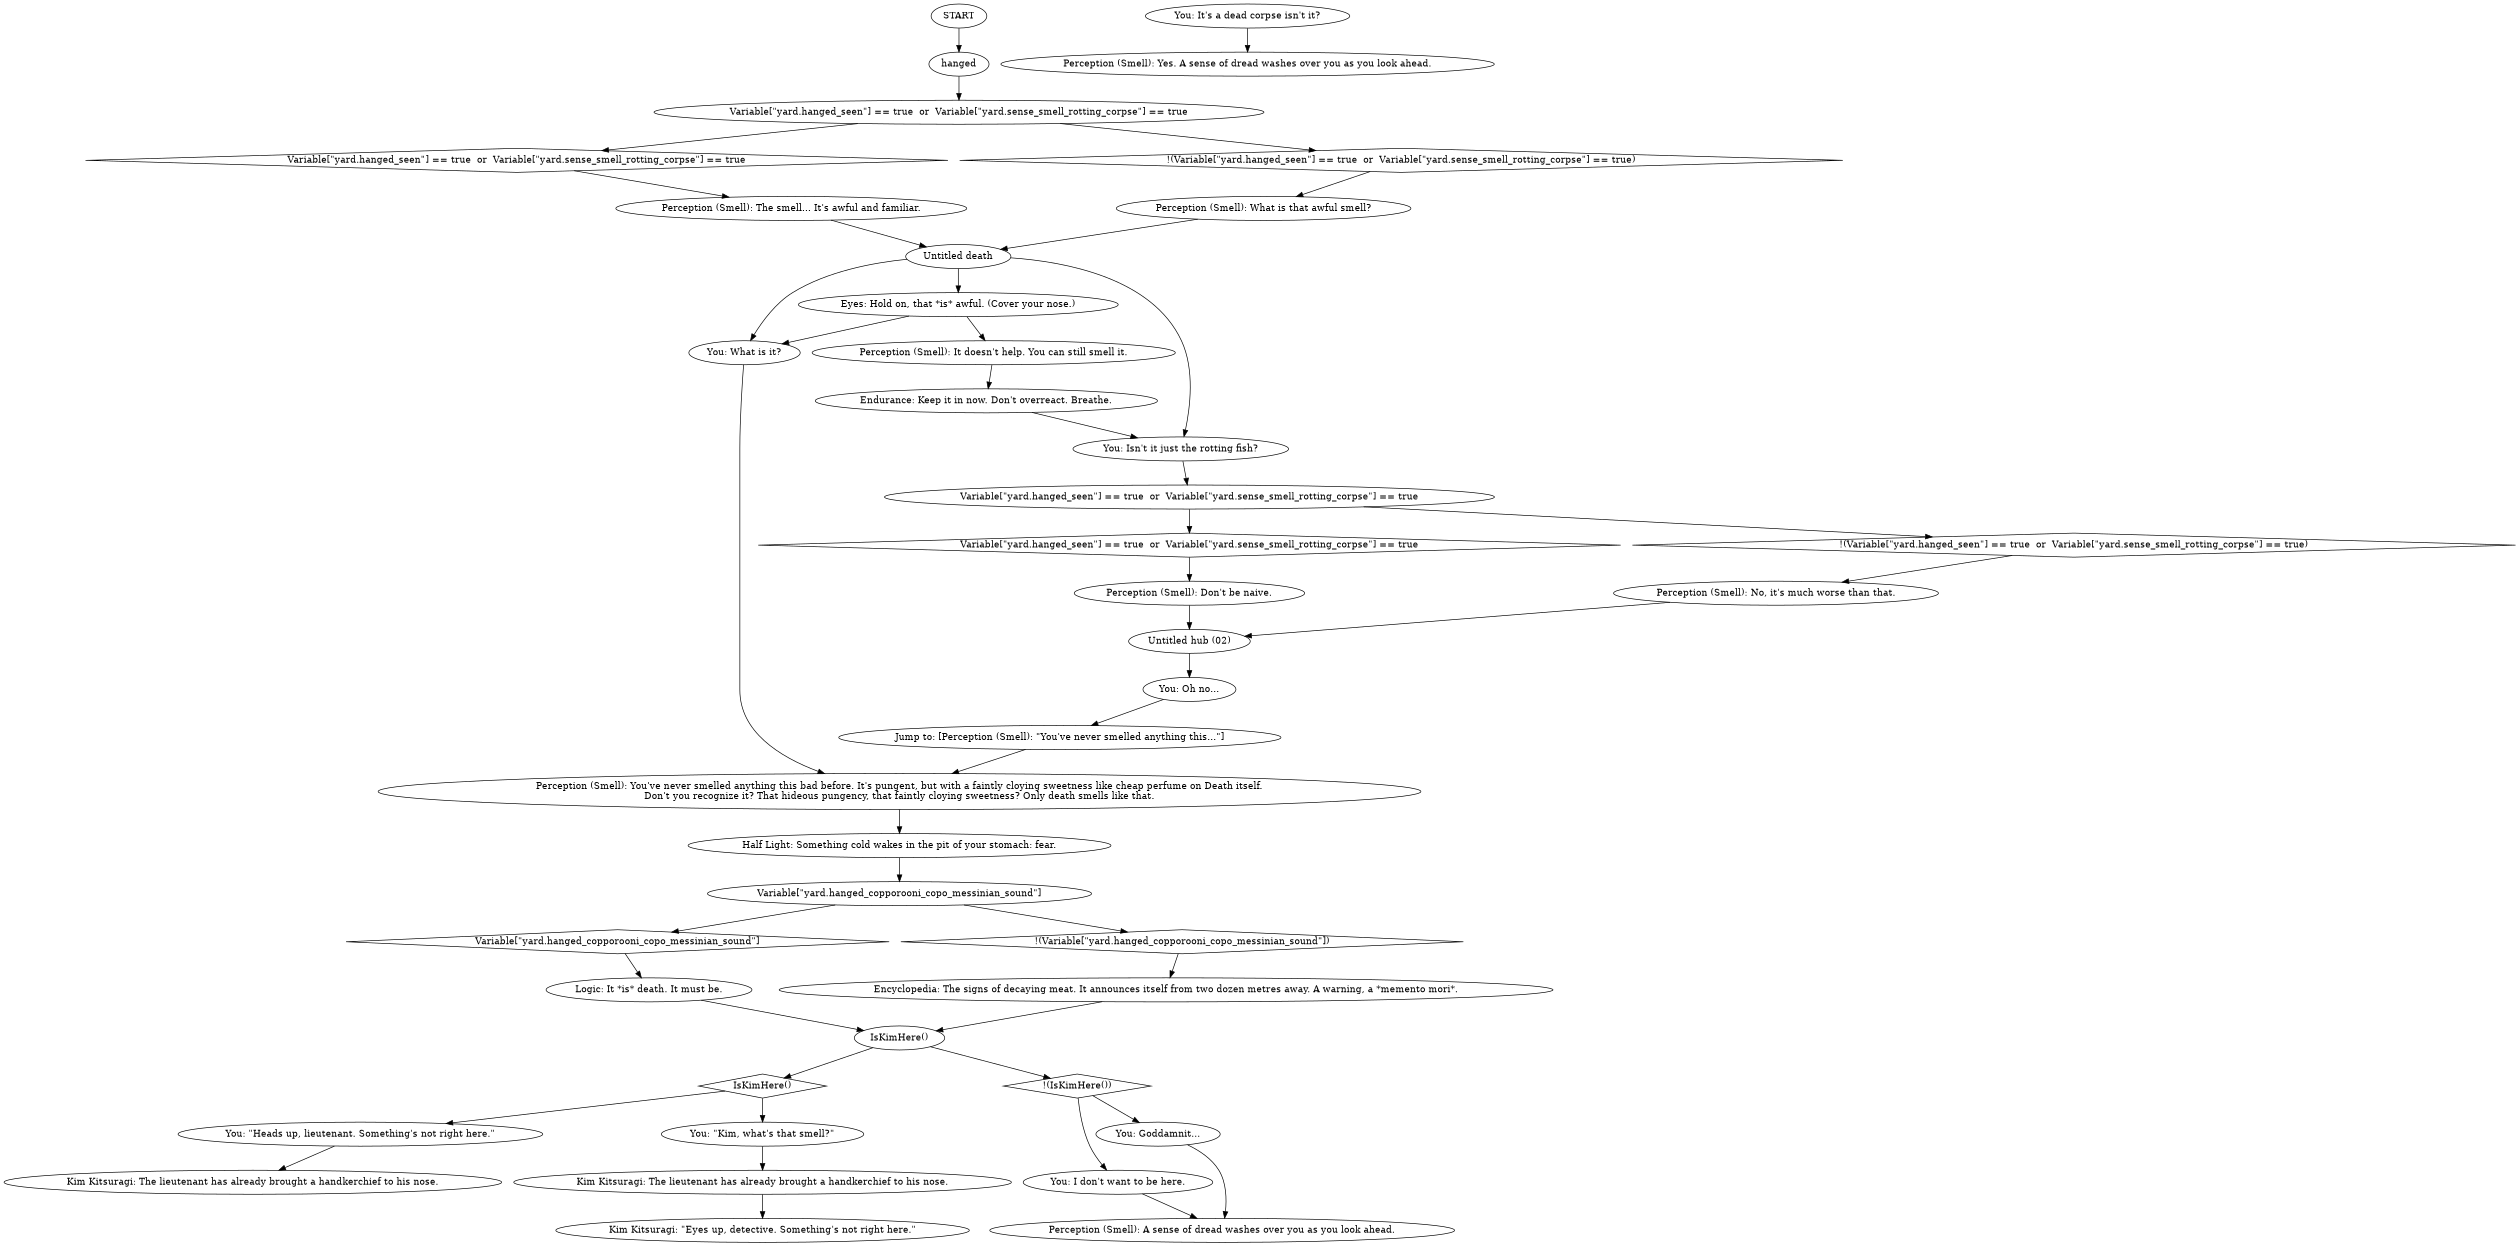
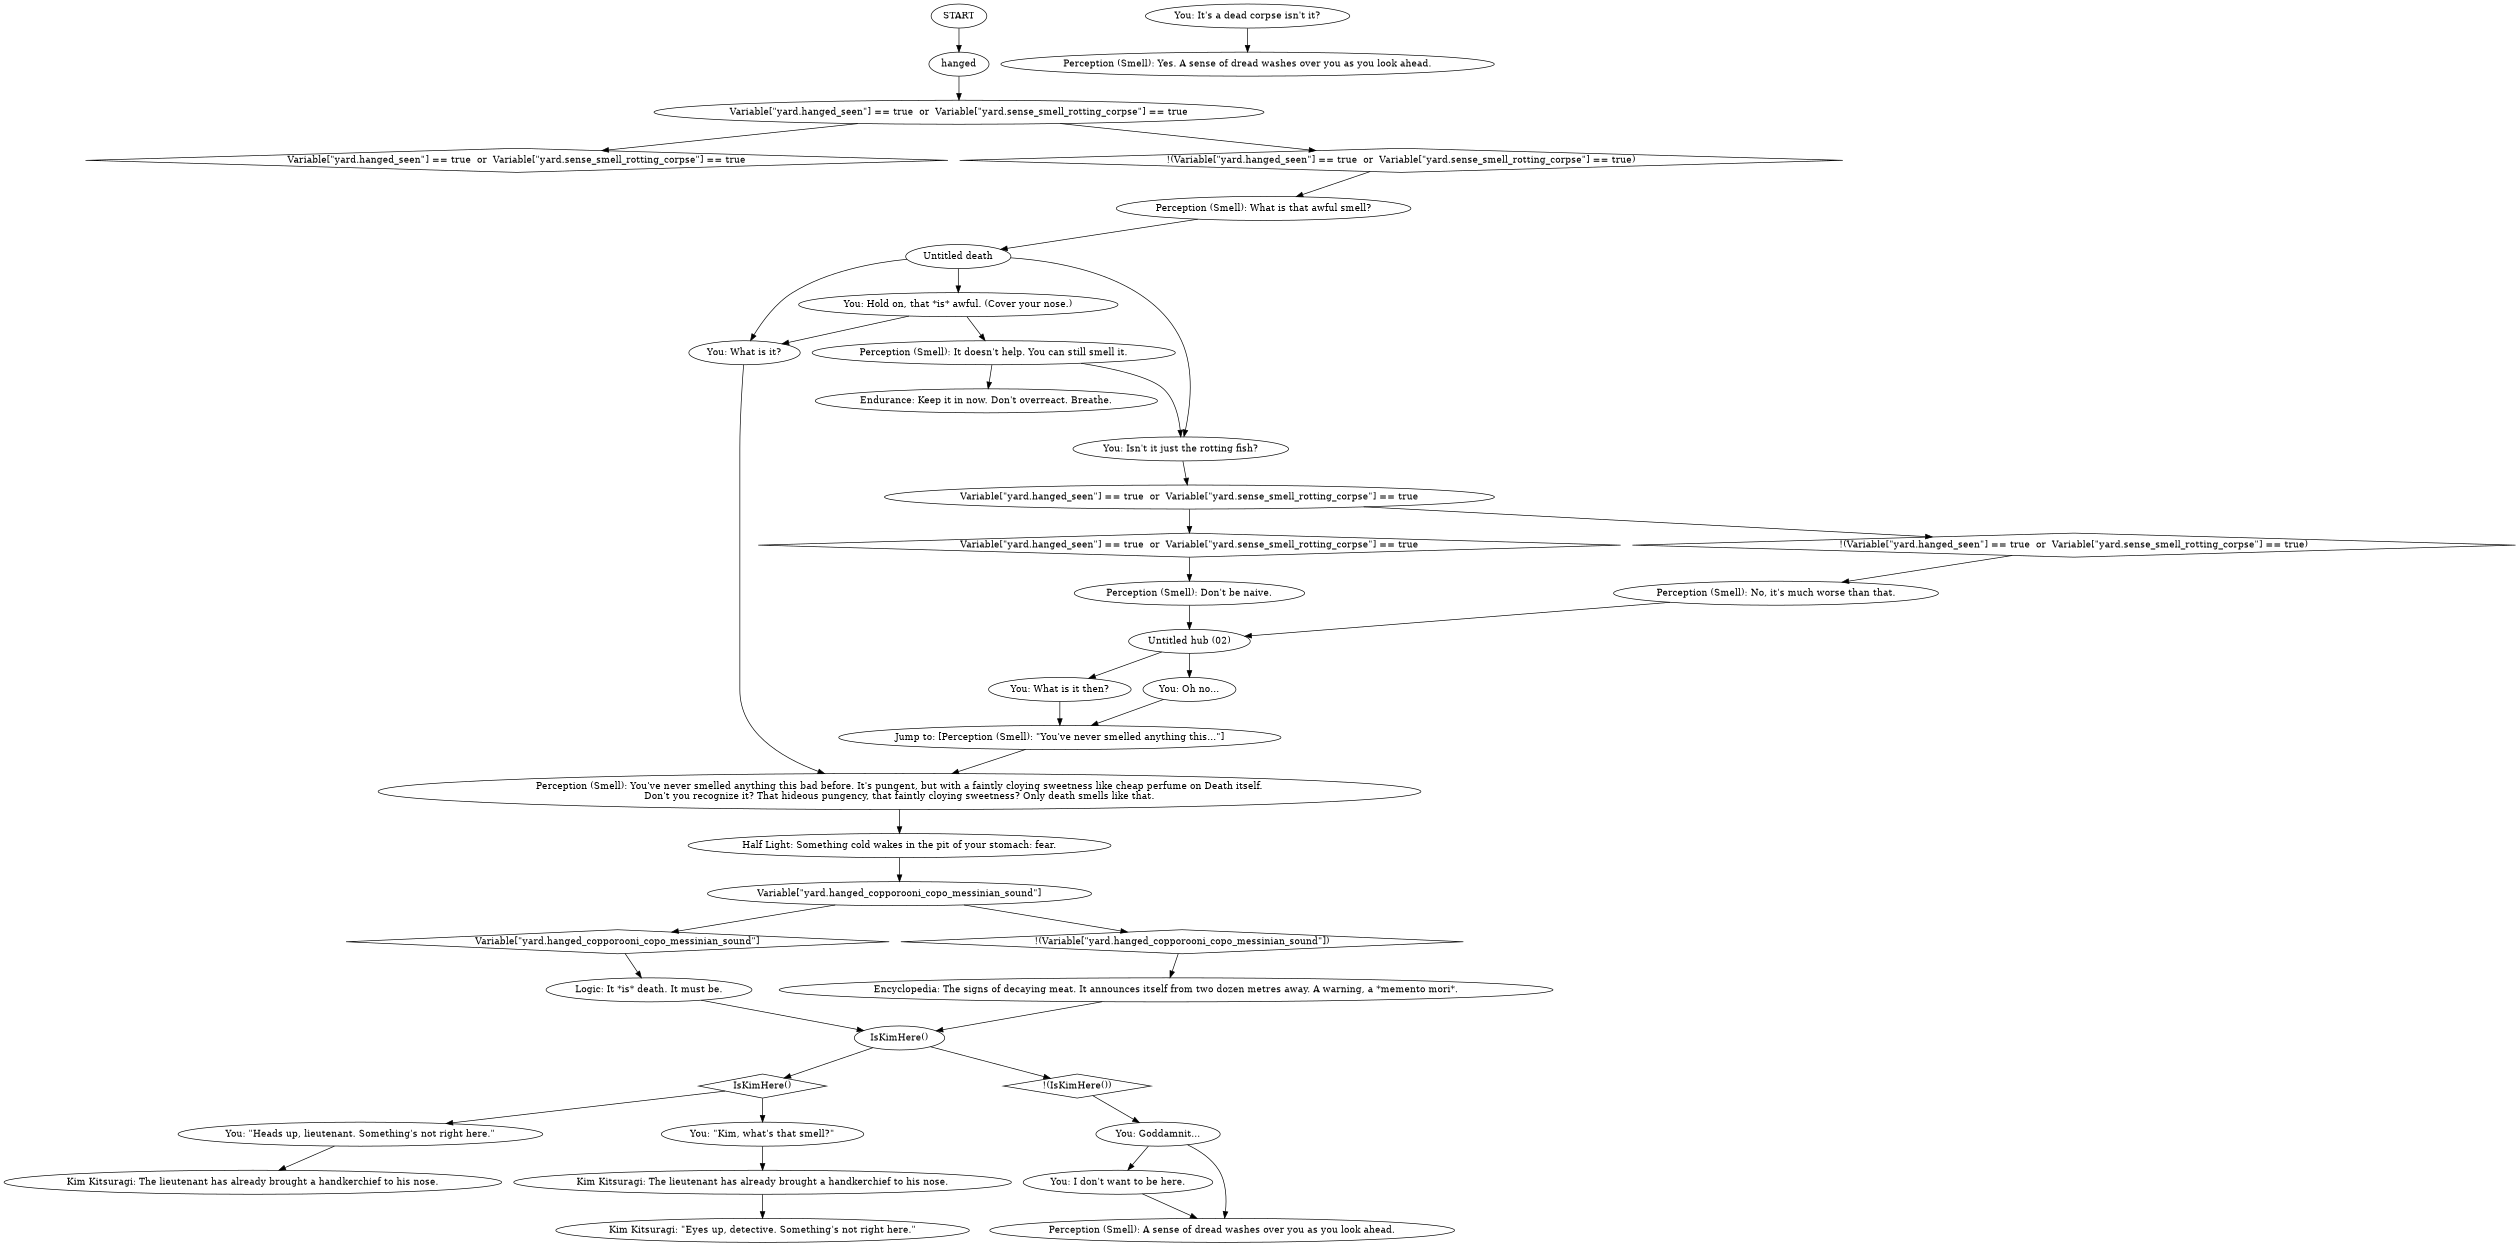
  digraph {
    n1 [label=START]
    n2 [label=hanged]
    n3 [label="Variable[\"yard.hanged_seen\"] == true  or  Variable[\"yard.sense_smell_rotting_corpse\"] == true"]
    n4 [label="Variable[\"yard.hanged_seen\"] == true  or  Variable[\"yard.sense_smell_rotting_corpse\"] == true" shape=diamond]
    n5 [label="!(Variable[\"yard.hanged_seen\"] == true  or  Variable[\"yard.sense_smell_rotting_corpse\"] == true)" shape=diamond]
    n6 [label="Kim Kitsuragi: \"Eyes up, detective. Something's not right here.\""]
    n7 [label="Kim Kitsuragi: The lieutenant has already brought a handkerchief to his nose."]
    n8 [label="Endurance: Keep it in now. Don't overreact. Breathe."]
    n9 [label="You: Isn't it just the rotting fish?"]
    n10 [label="You: What is it?"]
    n11 [label="Perception (Smell): You've never smelled anything this bad before. It's pungent, but with a faintly cloying sweetness like cheap perfume on Death itself.\nDon't you recognize it? That hideous pungency, that faintly cloying sweetness? Only death smells like that."]
    n12 [label="Variable[\"yard.hanged_seen\"] == true  or  Variable[\"yard.sense_smell_rotting_corpse\"] == true"]
-   n13 [label="Perception (Smell): The smell... It's awful and familiar."]
    n14 [label="Untitled death"]
-   n15 [label="Eyes: Hold on, that *is* awful. (Cover your nose.)"]
+   n15 [label="You: Hold on, that *is* awful. (Cover your nose.)"]
    n16 [label="Perception (Smell): No, it's much worse than that."]
    n17 [label="Untitled hub (02)"]
+   n18 [label="You: What is it then?"]
    n19 [label="You: Oh no..."]
    n20 [label="Variable[\"yard.hanged_copporooni_copo_messinian_sound\"]"]
    n21 [label="Variable[\"yard.hanged_copporooni_copo_messinian_sound\"]" shape=diamond]
    n22 [label="!(Variable[\"yard.hanged_copporooni_copo_messinian_sound\"])" shape=diamond]
    n23 [label="Logic: It *is* death. It must be."]
    n24 [label="Encyclopedia: The signs of decaying meat. It announces itself from two dozen metres away. A warning, a *memento mori*."]
    n25 [label="IsKimHere()"]
    n26 [label="IsKimHere()" shape=diamond]
    n27 [label="!(IsKimHere())" shape=diamond]
    n28 [label="You: \"Heads up, lieutenant. Something's not right here.\""]
    n29 [label="You: \"Kim, what's that smell?\""]
    n30 [label="You: Goddamnit..."]
    n31 [label="You: I don't want to be here."]
    n32 [label="Kim Kitsuragi: The lieutenant has already brought a handkerchief to his nose."]
    n33 [label="You: It's a dead corpse isn't it?"]
    n34 [label="Perception (Smell): Yes. A sense of dread washes over you as you look ahead."]
    n35 [label="Perception (Smell): A sense of dread washes over you as you look ahead."]
    n36 [label="Perception (Smell): Don't be naive."]
    n37 [label="Perception (Smell): It doesn't help. You can still smell it."]
    n38 [label="Jump to: [Perception (Smell): \"You've never smelled anything this...\"]"]
    n39 [label="Half Light: Something cold wakes in the pit of your stomach: fear."]
    n40 [label="Perception (Smell): What is that awful smell?"]
    n41 [label="Variable[\"yard.hanged_seen\"] == true  or  Variable[\"yard.sense_smell_rotting_corpse\"] == true" shape=diamond]
    n42 [label="!(Variable[\"yard.hanged_seen\"] == true  or  Variable[\"yard.sense_smell_rotting_corpse\"] == true)" shape=diamond]
    n1 -> n2
    n2 -> n3
    n3 -> n4
    n3 -> n5
-   n4 -> n13
    n5 -> n40
-   n8 -> n9
+   n37 -> n9
    n9 -> n12
    n10 -> n11
    n11 -> n39
    n12 -> n41
    n12 -> n42
-   n13 -> n14
    n14 -> n9
    n14 -> n10
    n14 -> n15
    n15 -> n10
    n15 -> n37
    n16 -> n17
+   n17 -> n18
    n17 -> n19
+   n18 -> n38
    n19 -> n38
    n20 -> n21
    n20 -> n22
    n21 -> n23
    n22 -> n24
    n23 -> n25
    n24 -> n25
    n25 -> n26
    n25 -> n27
    n26 -> n28
    n26 -> n29
    n27 -> n30
-   n27 -> n31
+   n30 -> n31
    n28 -> n7
    n29 -> n32
    n30 -> n35
    n31 -> n35
    n32 -> n6
    n33 -> n34
    n36 -> n17
    n37 -> n8
    n38 -> n11
    n39 -> n20
    n40 -> n14
    n41 -> n36
    n42 -> n16
  }
